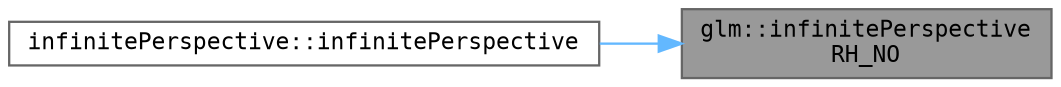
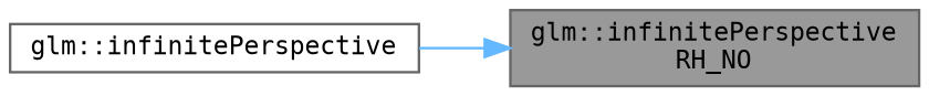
  digraph {
    rankdir=RL
    node [fontname=Terminal fontsize=10 shape=box style=filled]
    n1 [color=gray40 fillcolor=grey60 fontcolor=black height=0.2 label="glm::infinitePerspective\lRH_NO" width=0.4]
-   n2 [color=grey40 fillcolor=white height=0.2 label="infinitePerspective::infinitePerspective" width=0.4]
+   n2 [color=grey40 fillcolor=white height=0.2 label="glm::infinitePerspective" width=0.4]
    n1 -> n2 [color=steelblue1 dir=back fontname=Terminal fontsize=10 labelfontname=Helvetica labelfontsize=10 style=solid]
  }
